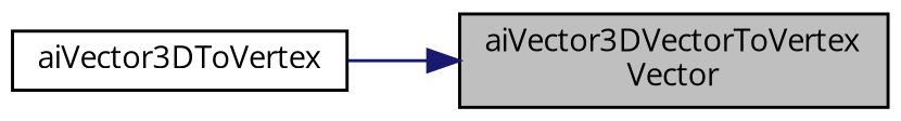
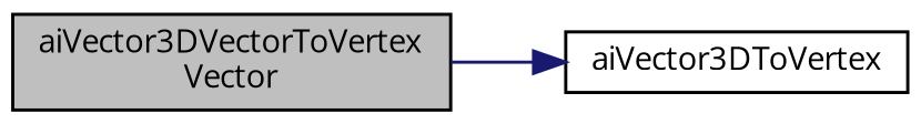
  digraph {
    rankdir=LR
    fontname="Open Sans"
    node [color=black fontname="Open Sans" fontsize=10 shape=record style=filled]
    n1 [fillcolor=grey75 fontcolor=black height=0.2 label="aiVector3DVectorToVertex\lVector" width=0.4]
    n2 [fillcolor=white height=0.2 label=aiVector3DToVertex width=0.4]
-   n2 -> n1 [color=midnightblue fontname="Open Sans" fontsize=10 labelfontname=Helvetica labelfontsize=10 style=solid]
+   n1 -> n2 [color=midnightblue fontname="Open Sans" fontsize=10 labelfontname=Helvetica labelfontsize=10 style=solid]
  }
